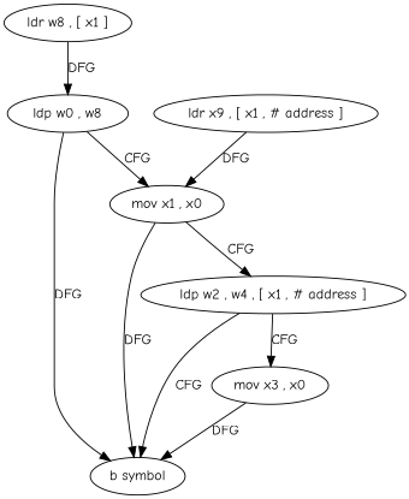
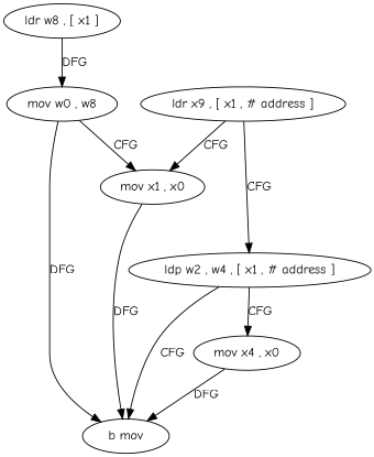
  digraph {
    fontname="Comic Neue"
    node [fontname="Comic Neue"]
    edge [fontname="Comic Neue"]
    n1 [label="ldr w8 , [ x1 ]"]
-   n2 [label="ldp w0 , w8"]
+   n2 [label="mov w0 , w8"]
    n3 [label="ldr x9 , [ x1 , # address ]"]
    n4 [label="ldp w2 , w4 , [ x1 , # address ]"]
    n5 [label="mov x1 , x0"]
-   n6 [label="b symbol"]
-   n7 [label="mov x3 , x0"]
+   n6 [label="b mov"]
+   n7 [label="mov x4 , x0"]
    n1 -> n2 [label=DFG]
    n2 -> n5 [label=CFG]
    n2 -> n6 [label=DFG]
-   n5 -> n4 [label=CFG]
-   n3 -> n5 [label=DFG]
+   n3 -> n4 [label=CFG]
+   n3 -> n5 [label=CFG]
    n4 -> n6 [label=CFG]
    n4 -> n7 [label=CFG]
    n5 -> n6 [label=DFG]
    n7 -> n6 [label=DFG]
  }
